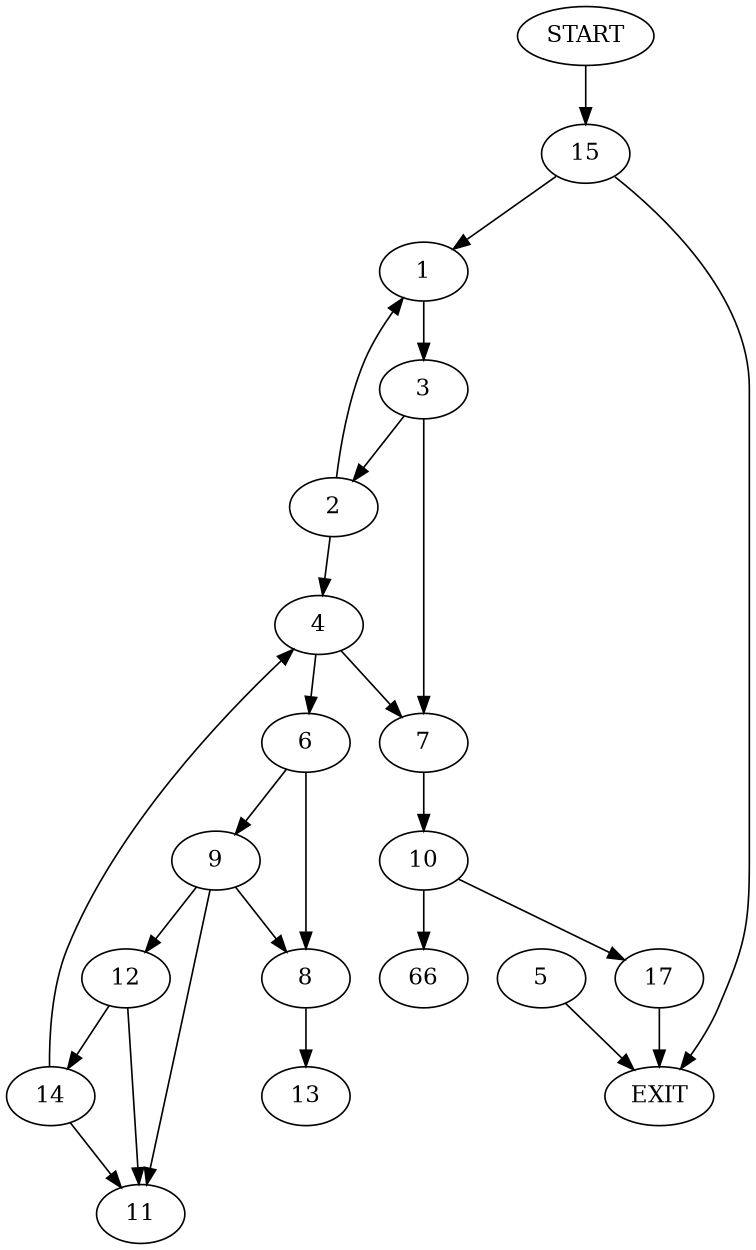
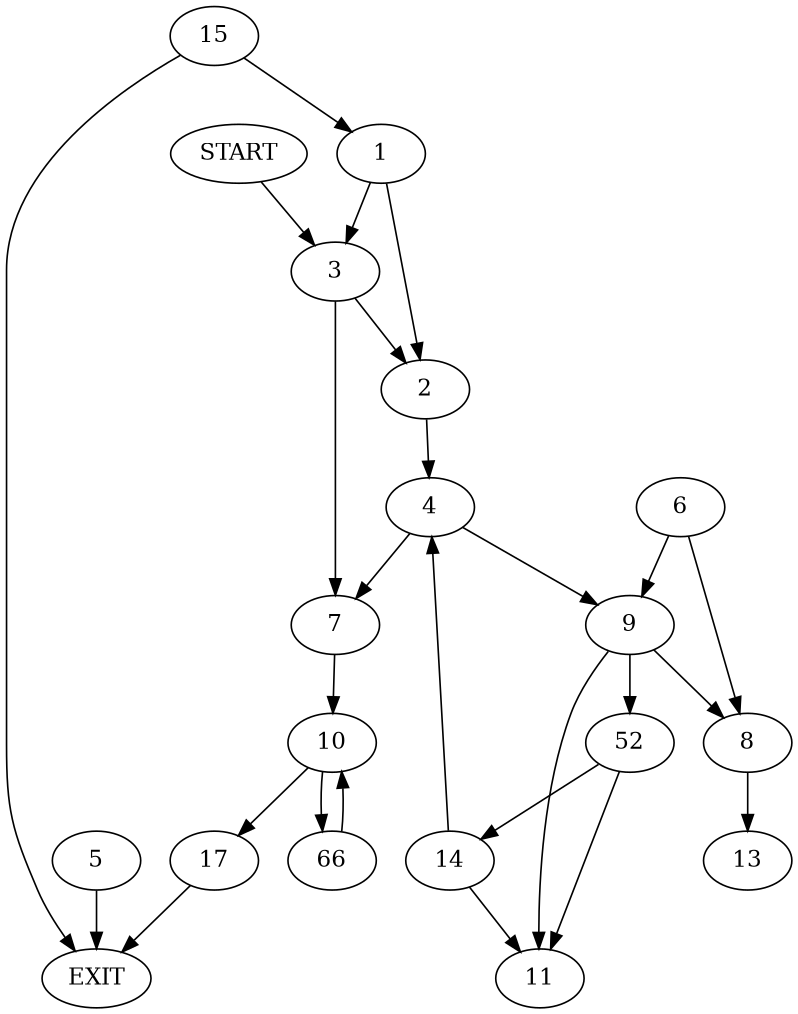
  digraph {
    n1 [label=START]
    15
    1
    2
    3
    n6 [label=EXIT]
    4
    7
    6
    5
    8
    9
    10
    13
    11
-   12
+   12 [label=52]
    n17 [label=66]
    17
    14
-   n1 -> 15
+   n1 -> 3
    15 -> 1
    15 -> n6
-   2 -> 1
+   1 -> 2
    1 -> 3
    2 -> 4
    3 -> 2
    3 -> 7
    4 -> 7
-   4 -> 6
+   4 -> 9
    7 -> 10
    6 -> 8
    6 -> 9
    5 -> n6
    8 -> 13
    9 -> 8
    9 -> 11
    9 -> 12
    10 -> n17
    10 -> 17
    12 -> 11
    12 -> 14
+   n17 -> 10
    17 -> n6
    14 -> 4
    14 -> 11
  }
